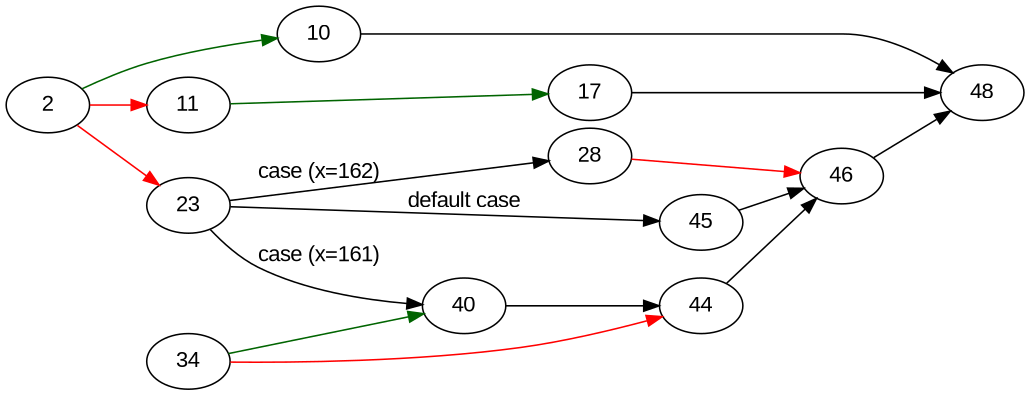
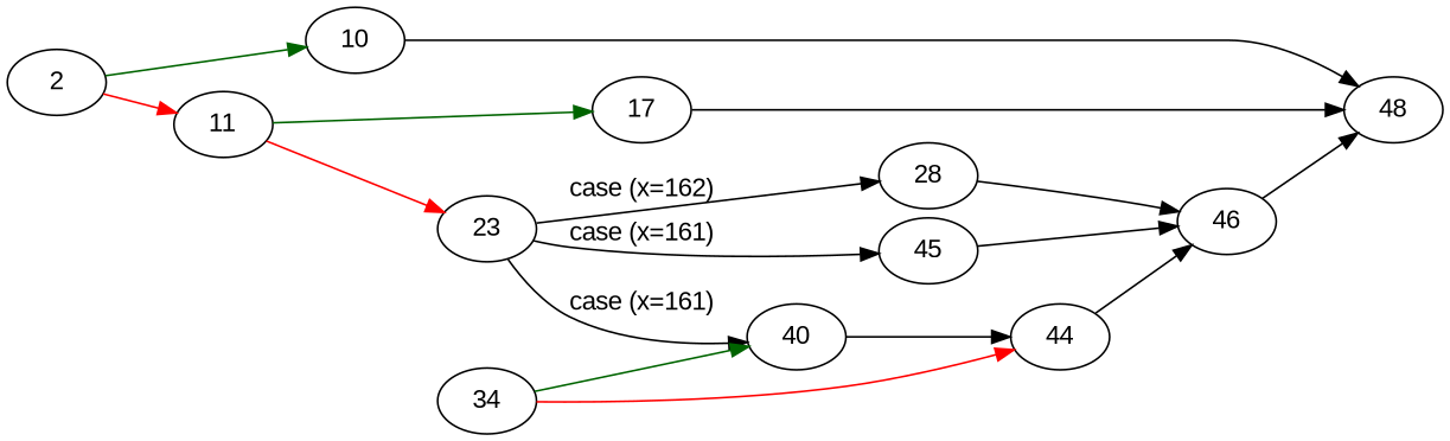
  strict digraph {
    fontname="Liberation Sans"
    rankdir=LR
    node [fontname="Liberation Sans"]
    edge [fontname="Liberation Sans"]
    2 [entry=true]
    10
    11
    48
    17
    23
    28
    45
    40
    46
    34
    44
    2 -> 10 [color=darkgreen cond=true]
    2 -> 11 [color=red cond=false]
    10 -> 48
    11 -> 17 [color=darkgreen cond=true]
-   2 -> 23 [color=red cond=false]
+   11 -> 23 [color=red cond=false]
    17 -> 48
    23 -> 28 [cond="case (x=162)" label="case (x=162)"]
-   23 -> 45 [cond="default case" label="default case"]
+   23 -> 45 [cond="default case" label="case (x=161)"]
    23 -> 40 [cond="case (x=161)" label="case (x=161)"]
-   28 -> 46 [color=red]
+   28 -> 46
    45 -> 46
    40 -> 44
    46 -> 48
    34 -> 40 [color=darkgreen cond=true]
    34 -> 44 [color=red cond=false]
    44 -> 46
  }
